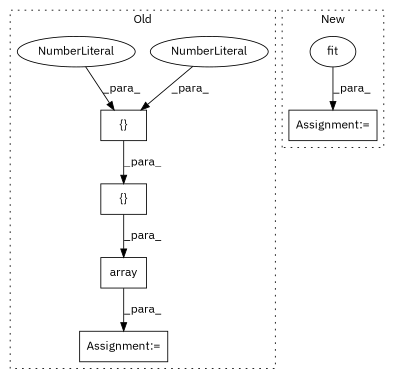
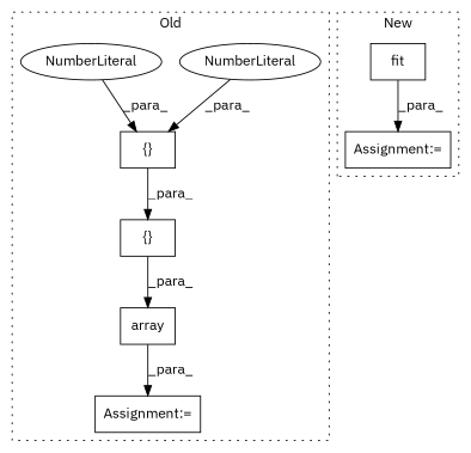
  digraph {
    fontname="IBM Plex Sans"
    node [a=32 l=1 shape=box fontname="IBM Plex Sans"]
    edge [fontname="IBM Plex Sans"]
    n1 [l="6,1" label=array s="6867,6947"]
    n2 [a=7 label="Assignment:=" s=6860]
    n3 [a=4 l="1,1" label="{}" s="6927,6945"]
    n4 [a=34 l=5 label=NumberLiteral s=6928 shape=ellipse]
    n5 [a=4 l="1,1" label="{}" s="6886,6946"]
    n6 [a=34 l=5 label=NumberLiteral s=6940 shape=ellipse]
-   n7 [l="4,1" label=fit s="7038,7045" shape=ellipse]
+   n7 [l="4,1" label=fit s="7038,7045"]
    n8 [a=7 label="Assignment:=" s=7140]
    subgraph cluster_1 {
      label=Old
      style=dotted
      n1
      n2
      n3
      n4
      n5
      n6
    }
    subgraph cluster_2 {
      label=New
      style=dotted
      n7
      n8
    }
    n1 -> n2 [label=_para_]
    n3 -> n5 [label=_para_]
    n4 -> n3 [label=_para_]
    n5 -> n1 [label=_para_]
    n6 -> n3 [label=_para_]
    n7 -> n8 [label=_para_]
  }
